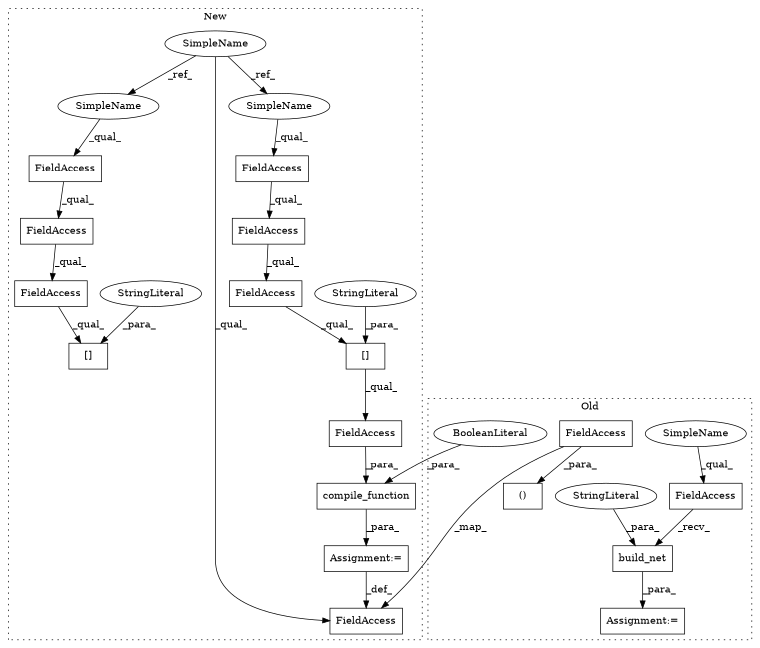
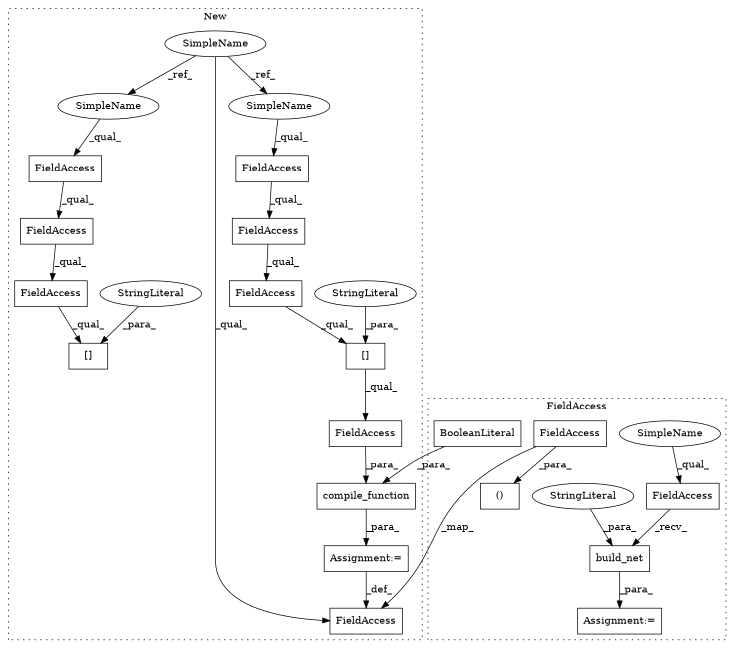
  digraph {
    node [a=22 l=4 s=2149 shape=box]
    n1 [a=106 l=70 label="()" s=2058]
    n2 [l=28 label=FieldAccess s=2058]
    n3 [l=7 label=FieldAccess s=2130]
    n4 [a=32 l="10,1" label=build_net s="2138,2165"]
-   n5 [a=9 l=5 label=BooleanLiteral s=2148 shape=ellipse]
+   n5 [a=9 l=5 label=BooleanLiteral s=2148]
    n6 [a=7 l=2 label="Assignment:=" s=2128]
    n7 [a=45 l=11 label=StringLiteral s=2154 shape=ellipse]
    n8 [a=42 label=SimpleName s=2130 shape=ellipse]
    n9 [a=32 l="17,1" label=compile_function s="2132,2245"]
    n10 [l=47 label=FieldAccess]
    n11 [a=2 l="30,1" label="[]" s="2149,2188"]
    n12 [l=29 label=FieldAccess]
    n13 [l=20 label=FieldAccess]
    n14 [l=14 label=FieldAccess]
    n15 [a=42 label=SimpleName s=1110 shape=ellipse]
    n16 [l=28 label=FieldAccess s=2090]
    n17 [l=15 label=FieldAccess s=2363]
    n18 [l=21 label=FieldAccess s=2363]
    n19 [l=30 label=FieldAccess s=2363]
    n20 [a=2 l="31,1" label="[]" s="2363,2403"]
    n21 [a=7 l=1 label="Assignment:=" s=2118]
    n22 [a=45 l=9 label=StringLiteral s=2179 shape=ellipse]
    n23 [a=45 l=9 label=StringLiteral s=2394 shape=ellipse]
    n24 [a=42 label=SimpleName s=2363 shape=ellipse]
    n25 [a=42 label=SimpleName shape=ellipse]
    subgraph cluster_1 {
-     label=Old
+     label=FieldAccess
      style=dotted
      n1
      n2
      n3
      n4
      n5
      n6
      n7
      n8
    }
    subgraph cluster_2 {
      label=New
      style=dotted
      n9
      n10
      n11
      n12
      n13
      n14
      n15
      n16
      n17
      n18
      n19
      n20
      n21
      n22
      n23
      n24
      n25
    }
    n2 -> n1 [label=_para_]
    n2 -> n16 [label=_map_]
    n3 -> n4 [label=_recv_]
    n4 -> n6 [label=_para_]
    n5 -> n9 [label=_para_]
    n7 -> n4 [label=_para_]
    n8 -> n3 [label=_qual_]
    n9 -> n21 [label=_para_]
    n10 -> n9 [label=_para_]
    n11 -> n10 [label=_qual_]
    n12 -> n11 [label=_qual_]
    n13 -> n12 [label=_qual_]
    n14 -> n13 [label=_qual_]
    n15 -> n16 [label=_qual_]
    n15 -> n24 [label=_ref_]
    n15 -> n25 [label=_ref_]
    n17 -> n18 [label=_qual_]
    n18 -> n19 [label=_qual_]
    n19 -> n20 [label=_qual_]
    n21 -> n16 [label=_def_]
    n22 -> n11 [label=_para_]
    n23 -> n20 [label=_para_]
    n24 -> n17 [label=_qual_]
    n25 -> n14 [label=_qual_]
  }
